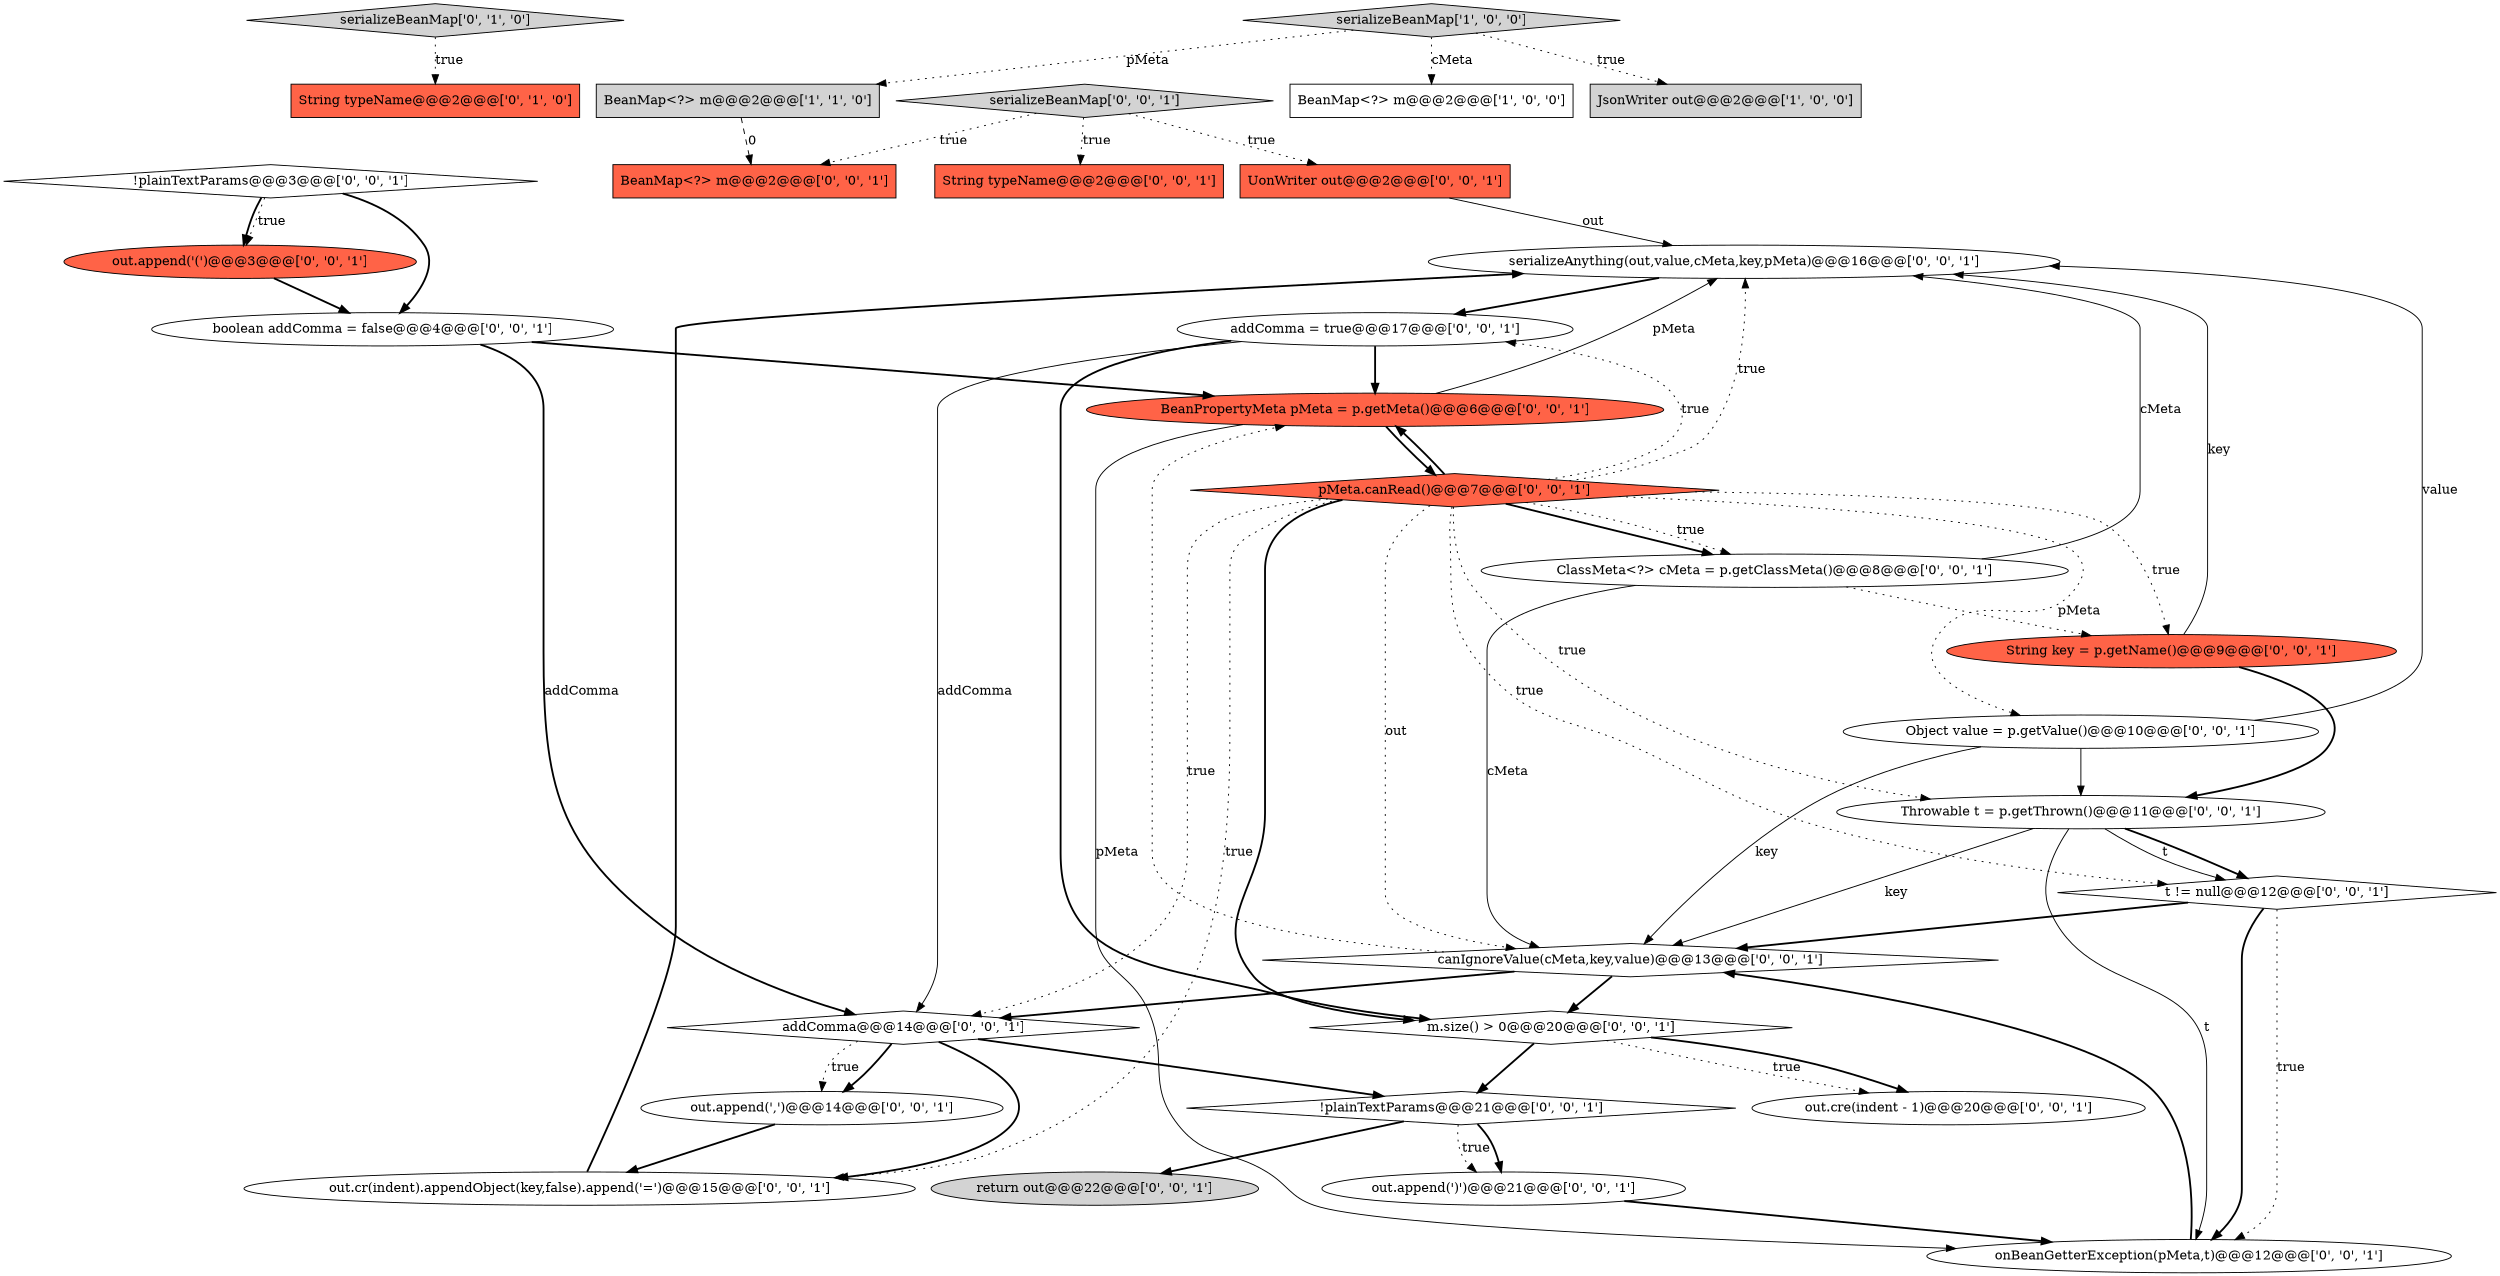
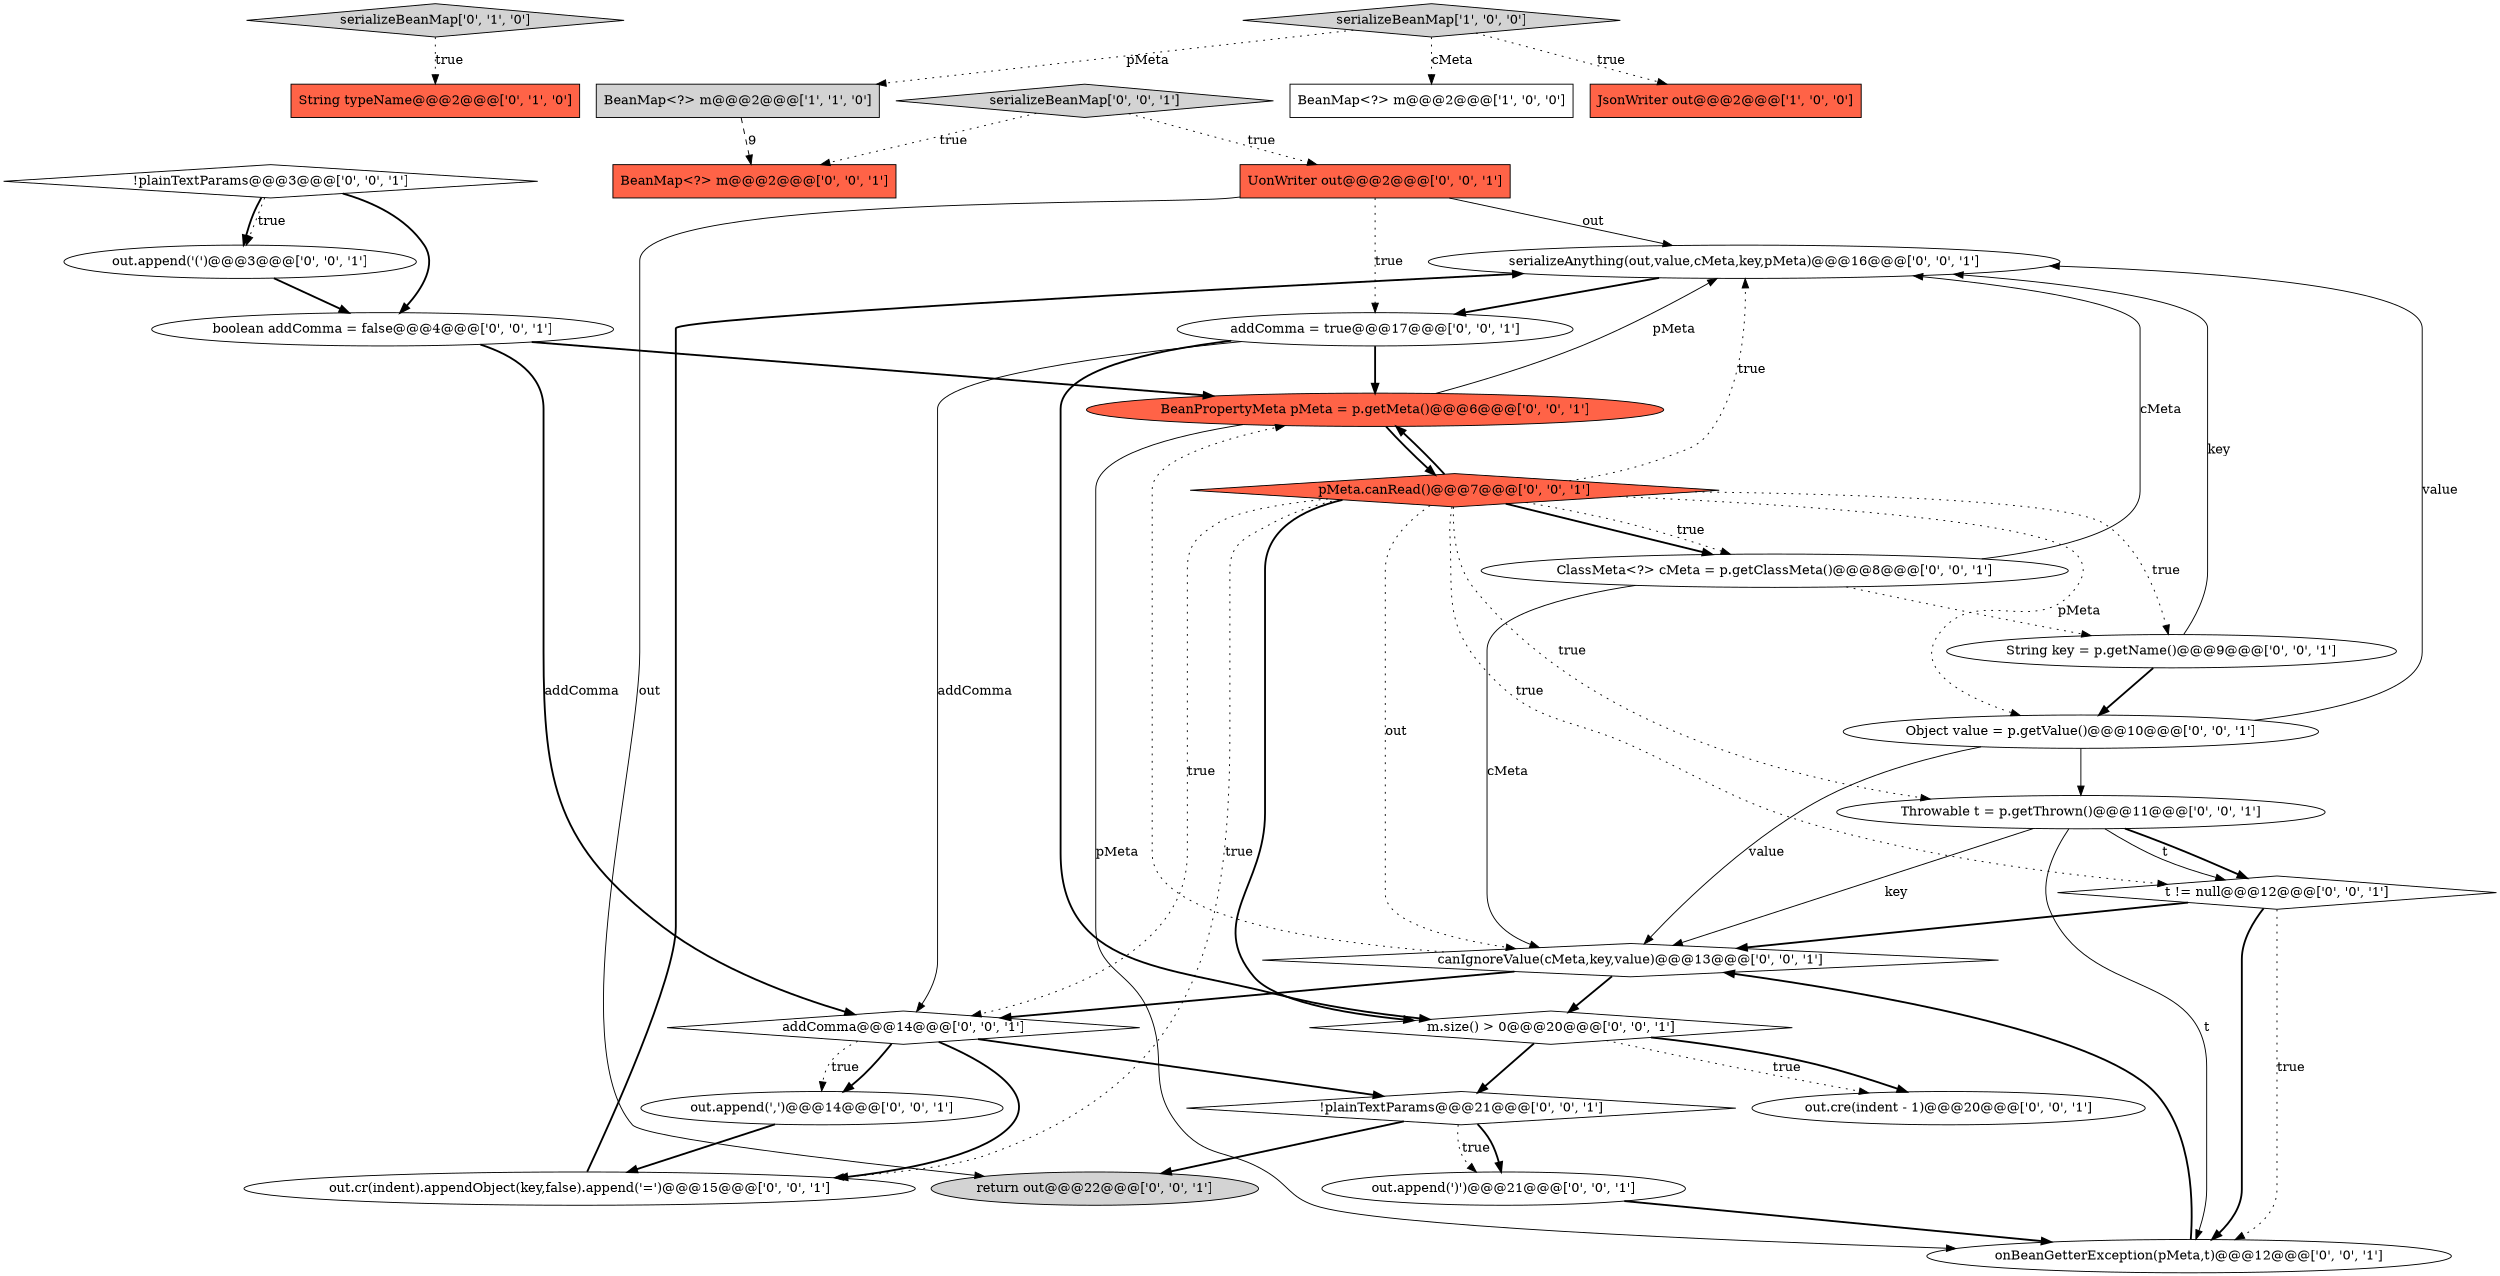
  digraph {
    node [fillcolor=white shape=ellipse style=filled]
    edge [style=bold]
    n1 [fillcolor=lightgray label="serializeBeanMap['0', '1', '0']" shape=diamond]
    n2 [fillcolor=tomato label="String typeName@@@2@@@['0', '1', '0']" shape=box]
    n3 [fillcolor=lightgray label="BeanMap<?> m@@@2@@@['1', '1', '0']" shape=box]
    n4 [fillcolor=tomato label="BeanMap<?> m@@@2@@@['0', '0', '1']" shape=box]
-   n5 [fillcolor=tomato label="String typeName@@@2@@@['0', '0', '1']" shape=box]
    n6 [label="canIgnoreValue(cMeta,key,value)@@@13@@@['0', '0', '1']" shape=diamond]
    n7 [fillcolor=tomato label="BeanPropertyMeta pMeta = p.getMeta()@@@6@@@['0', '0', '1']"]
    n8 [label="m.size() > 0@@@20@@@['0', '0', '1']" shape=diamond]
    n9 [label="addComma@@@14@@@['0', '0', '1']" shape=diamond]
    n10 [label="serializeAnything(out,value,cMeta,key,pMeta)@@@16@@@['0', '0', '1']"]
    n11 [label="onBeanGetterException(pMeta,t)@@@12@@@['0', '0', '1']"]
    n12 [fillcolor=tomato label="pMeta.canRead()@@@7@@@['0', '0', '1']" shape=diamond]
    n13 [label="!plainTextParams@@@21@@@['0', '0', '1']" shape=diamond]
    n14 [label="out.cre(indent - 1)@@@20@@@['0', '0', '1']"]
    n15 [label="out.cr(indent).appendObject(key,false).append('=')@@@15@@@['0', '0', '1']"]
    n16 [label="out.append(',')@@@14@@@['0', '0', '1']"]
    n17 [label="addComma = true@@@17@@@['0', '0', '1']"]
    n18 [fillcolor=lightgray label="serializeBeanMap['1', '0', '0']" shape=diamond]
    n19 [label="BeanMap<?> m@@@2@@@['1', '0', '0']" shape=box]
-   n20 [fillcolor=lightgray label="JsonWriter out@@@2@@@['1', '0', '0']" shape=box]
+   n20 [fillcolor=tomato label="JsonWriter out@@@2@@@['1', '0', '0']" shape=box]
    n21 [label="ClassMeta<?> cMeta = p.getClassMeta()@@@8@@@['0', '0', '1']"]
-   n22 [fillcolor=tomato label="String key = p.getName()@@@9@@@['0', '0', '1']"]
+   n22 [label="String key = p.getName()@@@9@@@['0', '0', '1']"]
    n23 [label="Object value = p.getValue()@@@10@@@['0', '0', '1']"]
    n24 [label="boolean addComma = false@@@4@@@['0', '0', '1']"]
    n25 [label="Throwable t = p.getThrown()@@@11@@@['0', '0', '1']"]
    n26 [label="t != null@@@12@@@['0', '0', '1']" shape=diamond]
    n27 [fillcolor=tomato label="UonWriter out@@@2@@@['0', '0', '1']" shape=box]
    n28 [fillcolor=lightgray label="return out@@@22@@@['0', '0', '1']"]
-   n29 [fillcolor=tomato label="out.append('(')@@@3@@@['0', '0', '1']"]
+   n29 [label="out.append('(')@@@3@@@['0', '0', '1']"]
    n30 [label="out.append(')')@@@21@@@['0', '0', '1']"]
    n31 [label="!plainTextParams@@@3@@@['0', '0', '1']" shape=diamond]
    n32 [fillcolor=lightgray label="serializeBeanMap['0', '0', '1']" shape=diamond]
    n1 -> n2 [label=true style=dotted]
-   n3 -> n4 [label=0 style=dashed]
+   n3 -> n4 [label=9 style=dashed]
    n6 -> n7 [style=dotted]
    n6 -> n8
    n6 -> n9
    n7 -> n10 [label=pMeta style=solid]
    n7 -> n11 [label=pMeta style=solid]
    n7 -> n12
    n8 -> n13
    n8 -> n14 [label=true style=dotted]
    n8 -> n14
    n9 -> n13
    n9 -> n15
    n9 -> n16
    n9 -> n16 [label=true style=dotted]
    n10 -> n17
    n11 -> n6
    n12 -> n6 [label=out style=dotted]
    n12 -> n7
    n12 -> n8
    n12 -> n9 [label=true style=dotted]
    n12 -> n10 [label=true style=dotted]
    n12 -> n15 [label=true style=dotted]
-   n12 -> n17 [label=true style=dotted]
+   n27 -> n17 [label=true style=dotted]
    n12 -> n21
    n12 -> n21 [label=true style=dotted]
    n12 -> n22 [label=true style=dotted]
    n12 -> n23 [label=pMeta style=dotted]
    n12 -> n25 [label=true style=dotted]
    n12 -> n26 [label=true style=dotted]
    n13 -> n28
    n13 -> n30 [label=true style=dotted]
    n13 -> n30
    n15 -> n10
    n16 -> n15
    n17 -> n7
    n17 -> n8
    n17 -> n9 [label=addComma style=solid]
    n18 -> n3 [label=pMeta style=dotted]
    n18 -> n19 [label=cMeta style=dotted]
    n18 -> n20 [label=true style=dotted]
    n21 -> n6 [label=cMeta style=solid]
    n21 -> n10 [label=cMeta style=solid]
    n21 -> n22 [style=dotted]
    n22 -> n10 [label=key style=solid]
-   n22 -> n25
-   n23 -> n6 [label=key style=solid]
+   n22 -> n23
+   n23 -> n6 [label=value style=solid]
    n23 -> n10 [label=value style=solid]
    n23 -> n25 [style=solid]
    n24 -> n7
    n24 -> n9 [label=addComma]
    n25 -> n6 [label=key style=solid]
    n25 -> n11 [label=t style=solid]
    n25 -> n26
    n25 -> n26 [label=t style=solid]
    n26 -> n6
    n26 -> n11
    n26 -> n11 [label=true style=dotted]
    n27 -> n10 [label=out style=solid]
+   n27 -> n28 [label=out style=solid]
    n29 -> n24
    n30 -> n11
    n31 -> n24
    n31 -> n29 [label=true style=dotted]
    n31 -> n29
    n32 -> n4 [label=true style=dotted]
-   n32 -> n5 [label=true style=dotted]
    n32 -> n27 [label=true style=dotted]
  }
